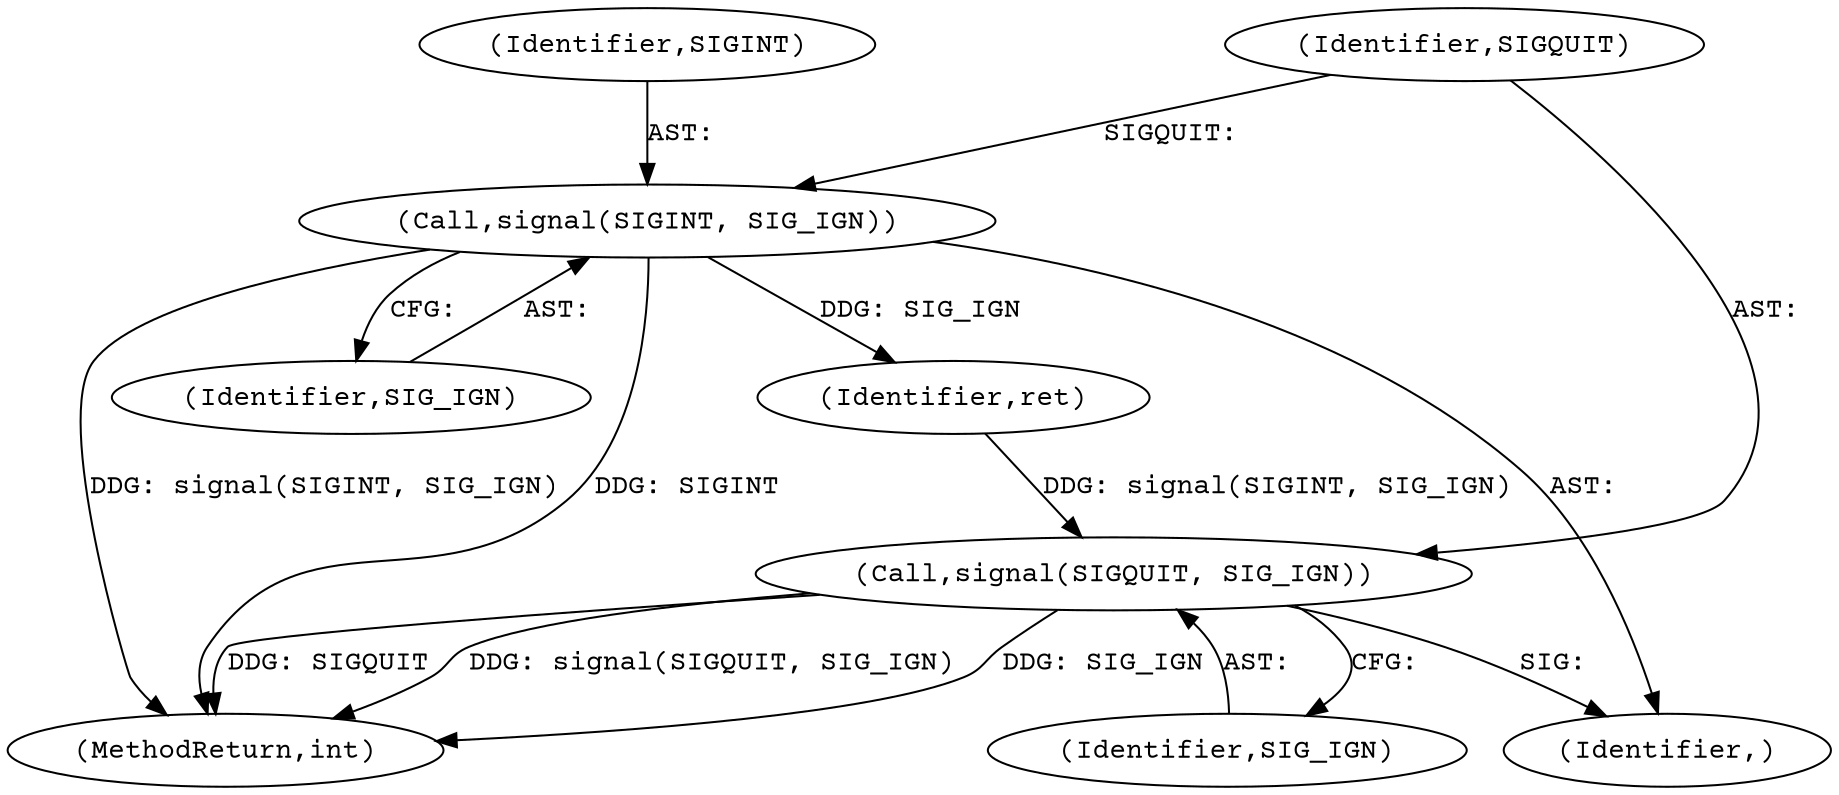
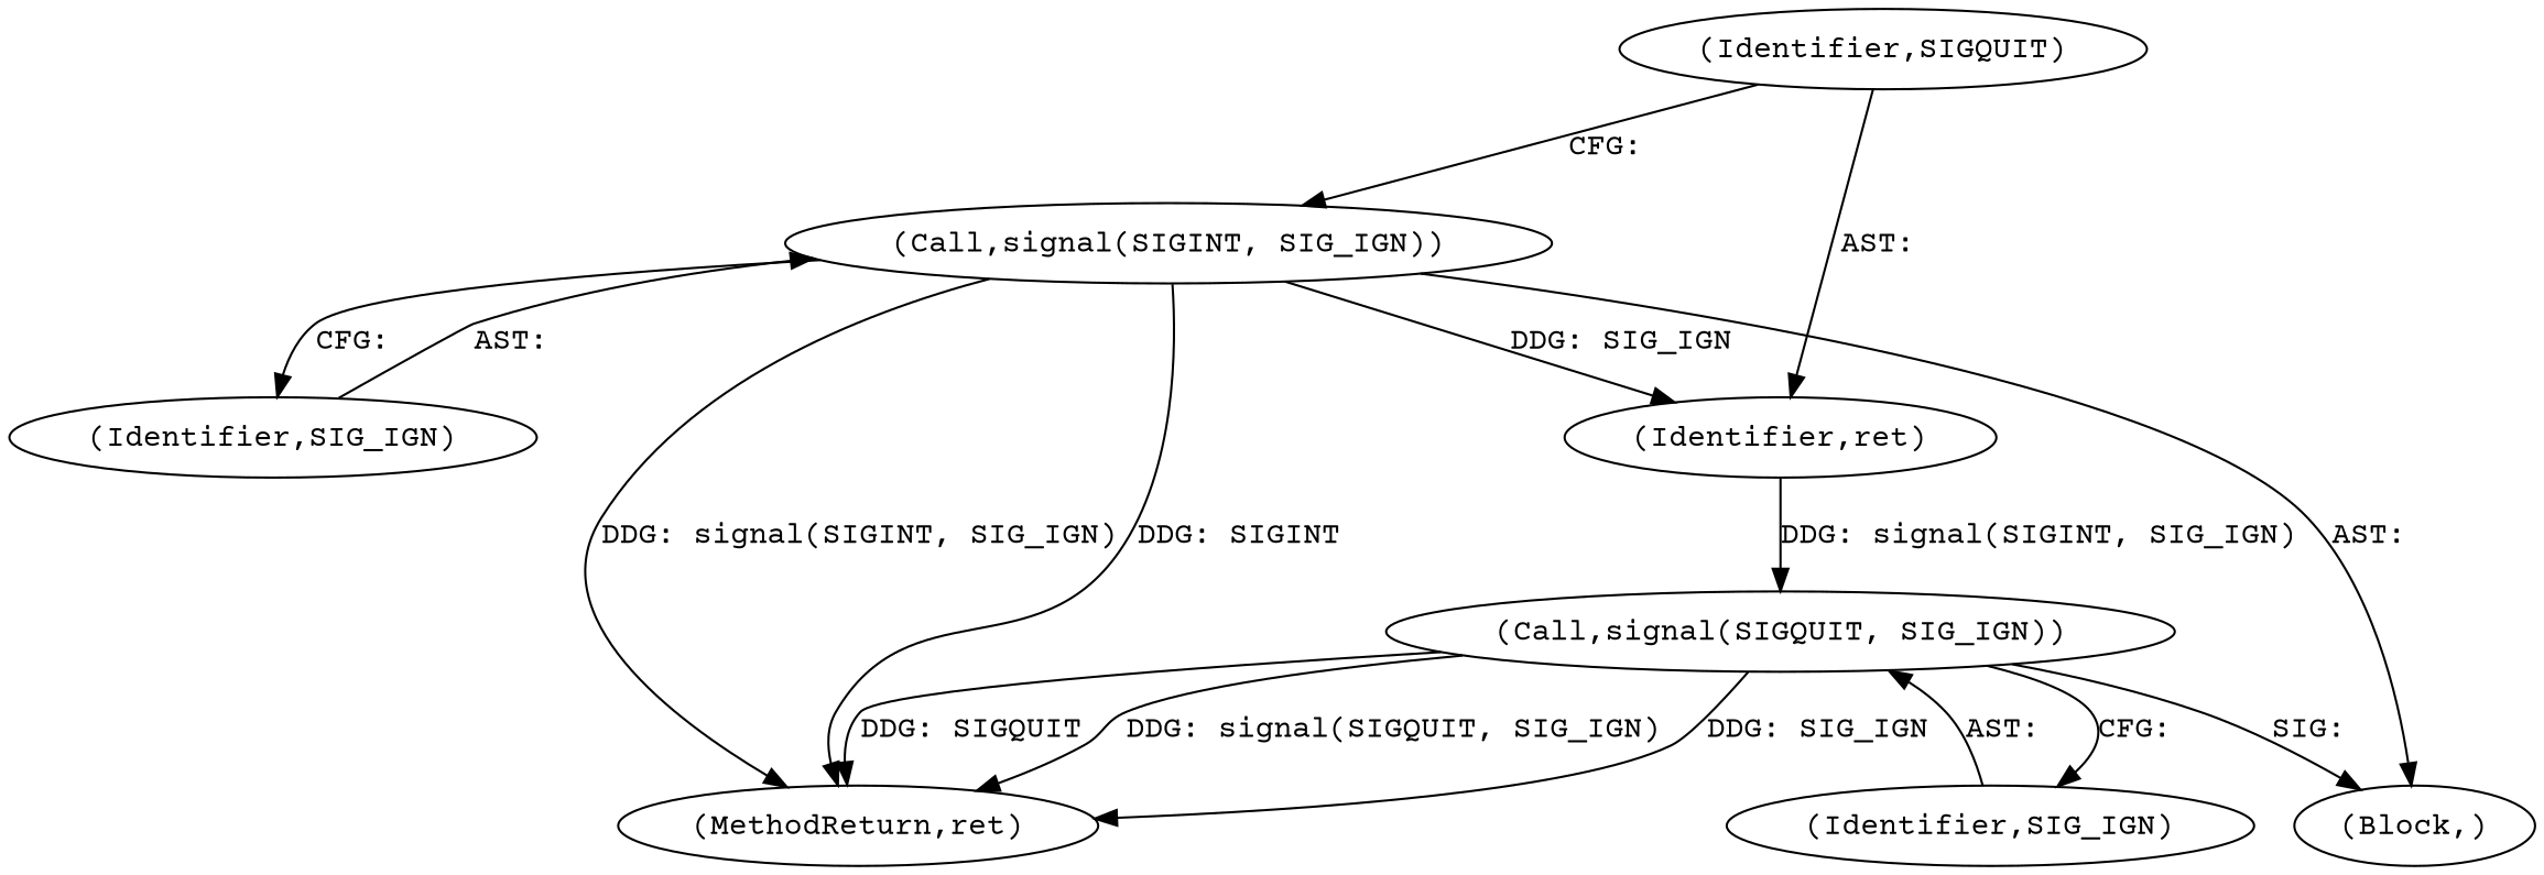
  digraph {
    fontname="Courier Prime"
    node [fontname="Courier Prime"]
    edge [fontname="Courier Prime"]
    n1 [label="(Call,signal(SIGINT, SIG_IGN))"]
-   n2 [label="(Identifier,)"]
-   n3 [label="(MethodReturn,int)"]
+   n2 [label="(Block,)"]
+   n3 [label="(MethodReturn,ret)"]
    n4 [label="(Identifier,SIG_IGN)"]
    n5 [label="(Identifier,ret)"]
    n6 [label="(Call,signal(SIGQUIT, SIG_IGN))"]
    n7 [label="(Identifier,SIG_IGN)"]
-   n8 [label="(Identifier,SIGINT)"]
    n9 [label="(Identifier,SIGQUIT)"]
    n1 -> n2 [label="AST: "]
    n1 -> n3 [label="DDG: signal(SIGINT, SIG_IGN)"]
    n1 -> n3 [label="DDG: SIGINT"]
    n1 -> n4 [label="CFG: "]
    n1 -> n5 [label="DDG: SIG_IGN"]
    n4 -> n1 [label="AST: "]
    n5 -> n6 [label="DDG: signal(SIGINT, SIG_IGN)"]
    n6 -> n2 [label="SIG: "]
    n6 -> n3 [label="DDG: SIG_IGN"]
    n6 -> n3 [label="DDG: SIGQUIT"]
    n6 -> n3 [label="DDG: signal(SIGQUIT, SIG_IGN)"]
    n6 -> n7 [label="CFG: "]
    n7 -> n6 [label="AST: "]
-   n8 -> n1 [label="AST: "]
-   n9 -> n1 [label="SIGQUIT: "]
-   n9 -> n6 [label="AST: "]
+   n9 -> n1 [label="CFG: "]
+   n9 -> n5 [label="AST: "]
  }
